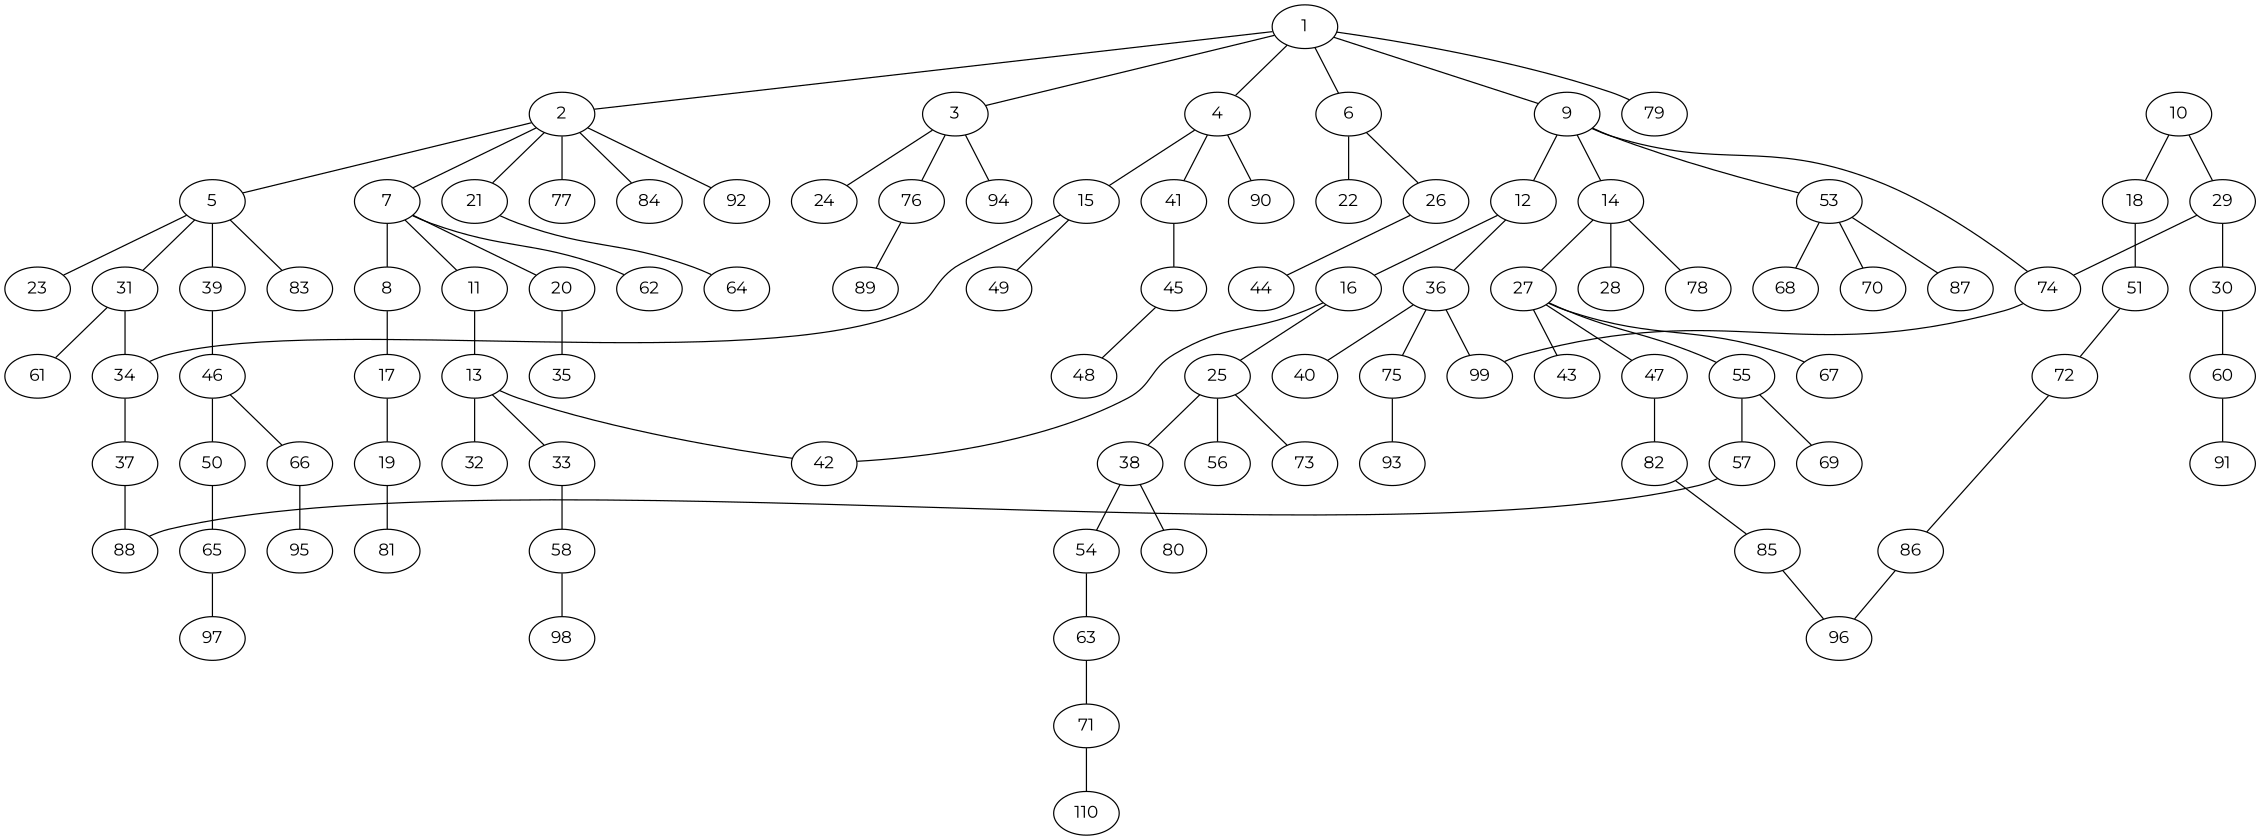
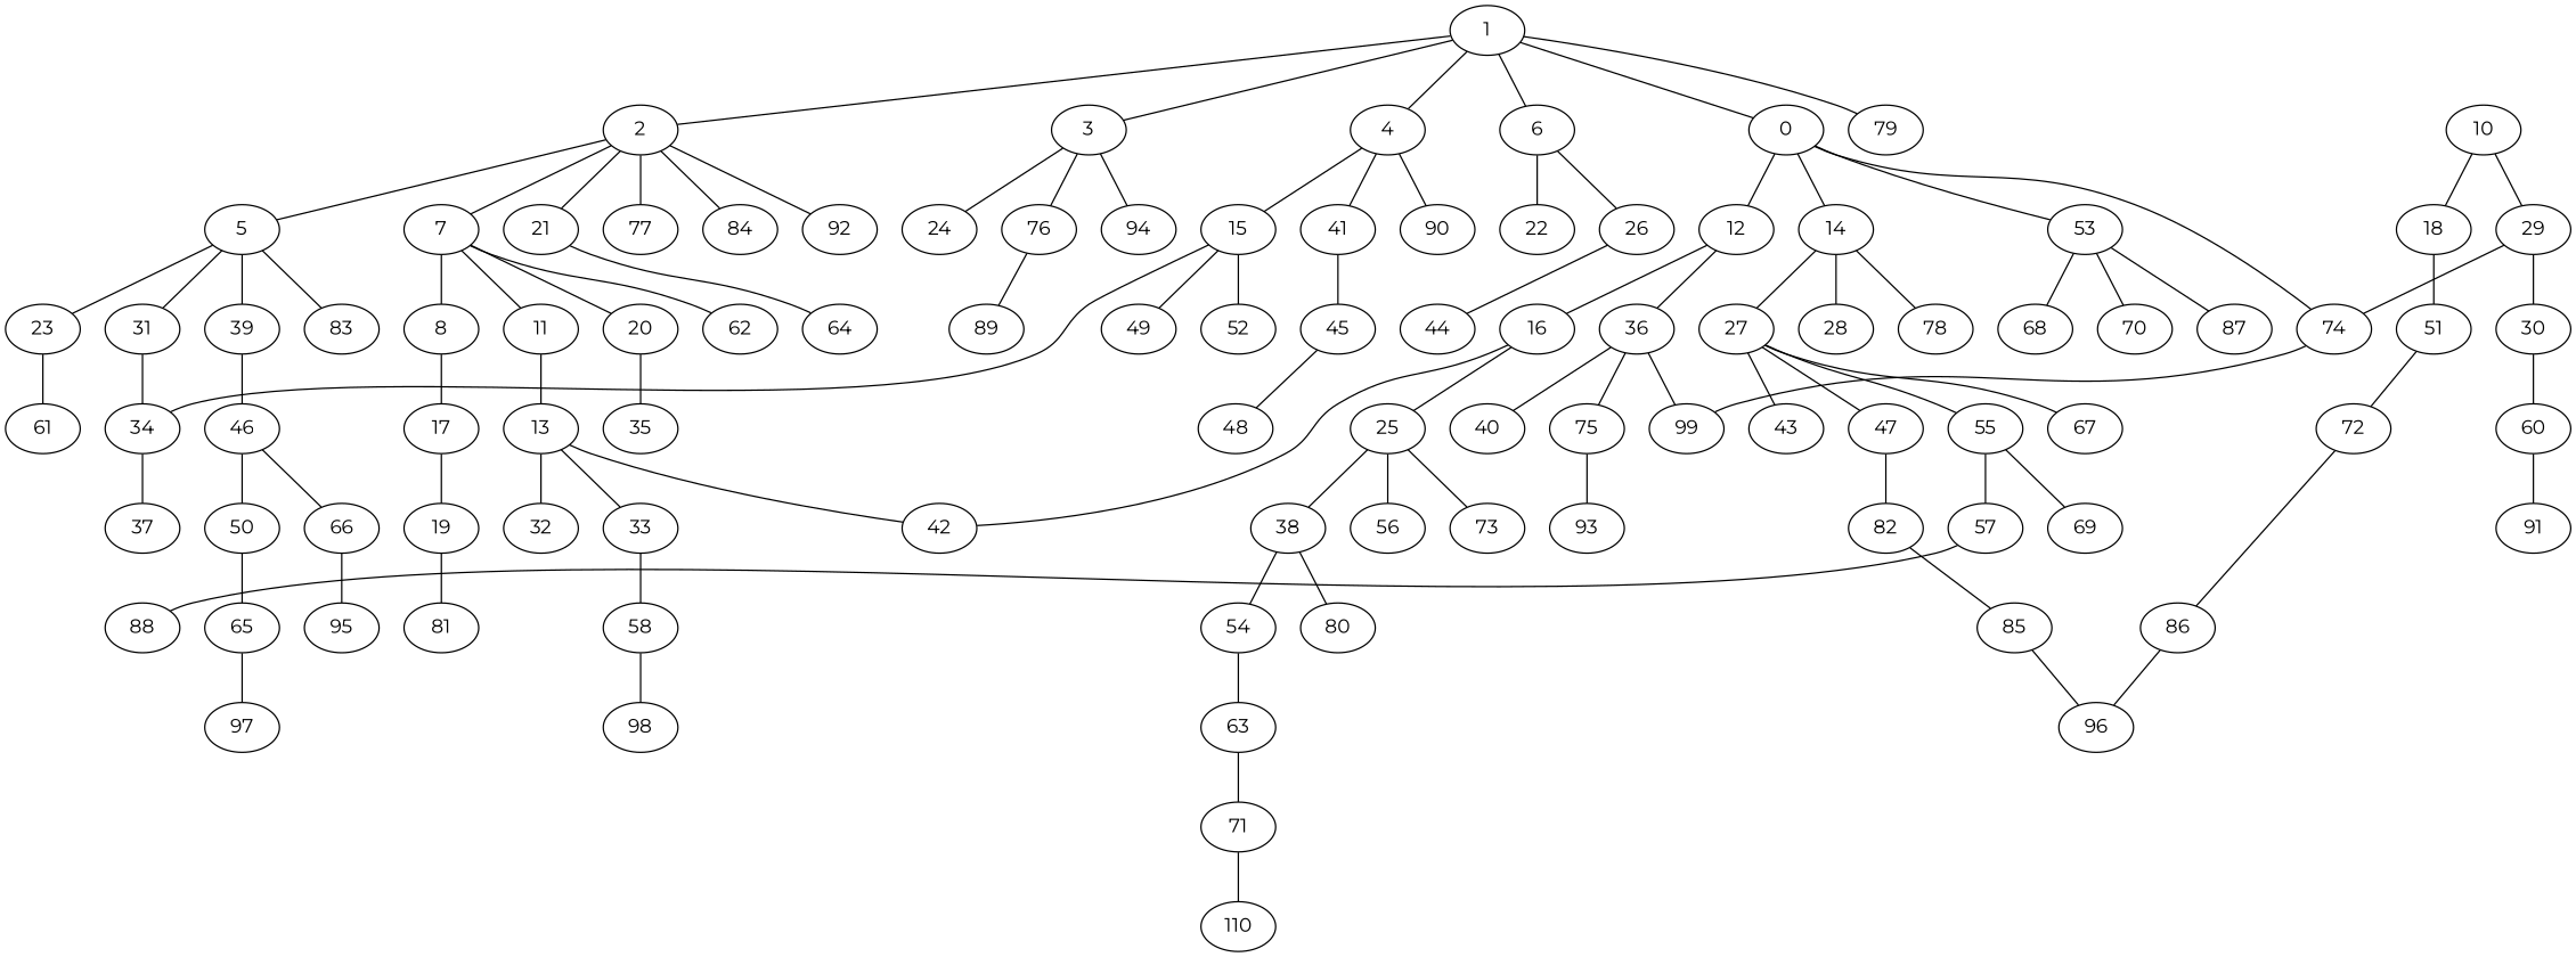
  graph {
    fontname=Montserrat
    node [fontname=Montserrat]
    edge [fontname=Montserrat]
    1
    2
    3
    4
    6
-   9
+   9 [label=0]
    79
    5
    7
    21
    77
    84
    92
    24
    76
    94
    15
    41
    90
    22
    26
    12
    14
    53
    74
    23
    31
    39
    83
    8
    11
    20
    62
    64
    89
    34
    49
+   52
    45
    44
    10
    18
    29
    16
    36
    27
    28
    78
    68
    70
    87
    61
    46
    17
    13
    35
    37
    48
    50
    66
    19
    32
    33
    42
    81
    51
    30
    25
    40
    75
    99
    43
    47
    55
    67
    72
    60
    58
    38
    56
    73
    93
    98
    82
    57
    69
    88
    54
    80
    86
    63
    85
    91
    71
    65
    95
    97
    96
    n99 [label=110]
    1 -- 2
    1 -- 3
    1 -- 4
    1 -- 6
    1 -- 9
    1 -- 79
    2 -- 5
    2 -- 7
    2 -- 21
    2 -- 77
    2 -- 84
    2 -- 92
    3 -- 24
    3 -- 76
    3 -- 94
    4 -- 15
    4 -- 41
    4 -- 90
    6 -- 22
    6 -- 26
    9 -- 12
    9 -- 14
    9 -- 53
    9 -- 74
    5 -- 23
    5 -- 31
    5 -- 39
    5 -- 83
    7 -- 8
    7 -- 11
    7 -- 20
    7 -- 62
    21 -- 64
    76 -- 89
    15 -- 34
    15 -- 49
+   15 -- 52
    41 -- 45
    26 -- 44
    12 -- 16
    12 -- 36
    14 -- 27
    14 -- 28
    14 -- 78
    53 -- 68
    53 -- 70
    53 -- 87
    74 -- 99
    31 -- 34
-   31 -- 61
+   23 -- 61
    39 -- 46
    8 -- 17
    11 -- 13
    20 -- 35
    34 -- 37
    45 -- 48
    10 -- 18
    10 -- 29
    18 -- 51
    29 -- 74
    29 -- 30
    16 -- 42
    16 -- 25
    36 -- 40
    36 -- 75
    36 -- 99
    27 -- 43
    27 -- 47
    27 -- 55
    27 -- 67
    46 -- 50
    46 -- 66
    17 -- 19
    13 -- 32
    13 -- 33
    13 -- 42
-   37 -- 88
    50 -- 65
    66 -- 95
    19 -- 81
    33 -- 58
    51 -- 72
    30 -- 60
    25 -- 38
    25 -- 56
    25 -- 73
    75 -- 93
    47 -- 82
    55 -- 57
    55 -- 69
    72 -- 86
    60 -- 91
    58 -- 98
    38 -- 54
    38 -- 80
    82 -- 85
    57 -- 88
    54 -- 63
    86 -- 96
    63 -- 71
    85 -- 96
    71 -- n99
    65 -- 97
  }
